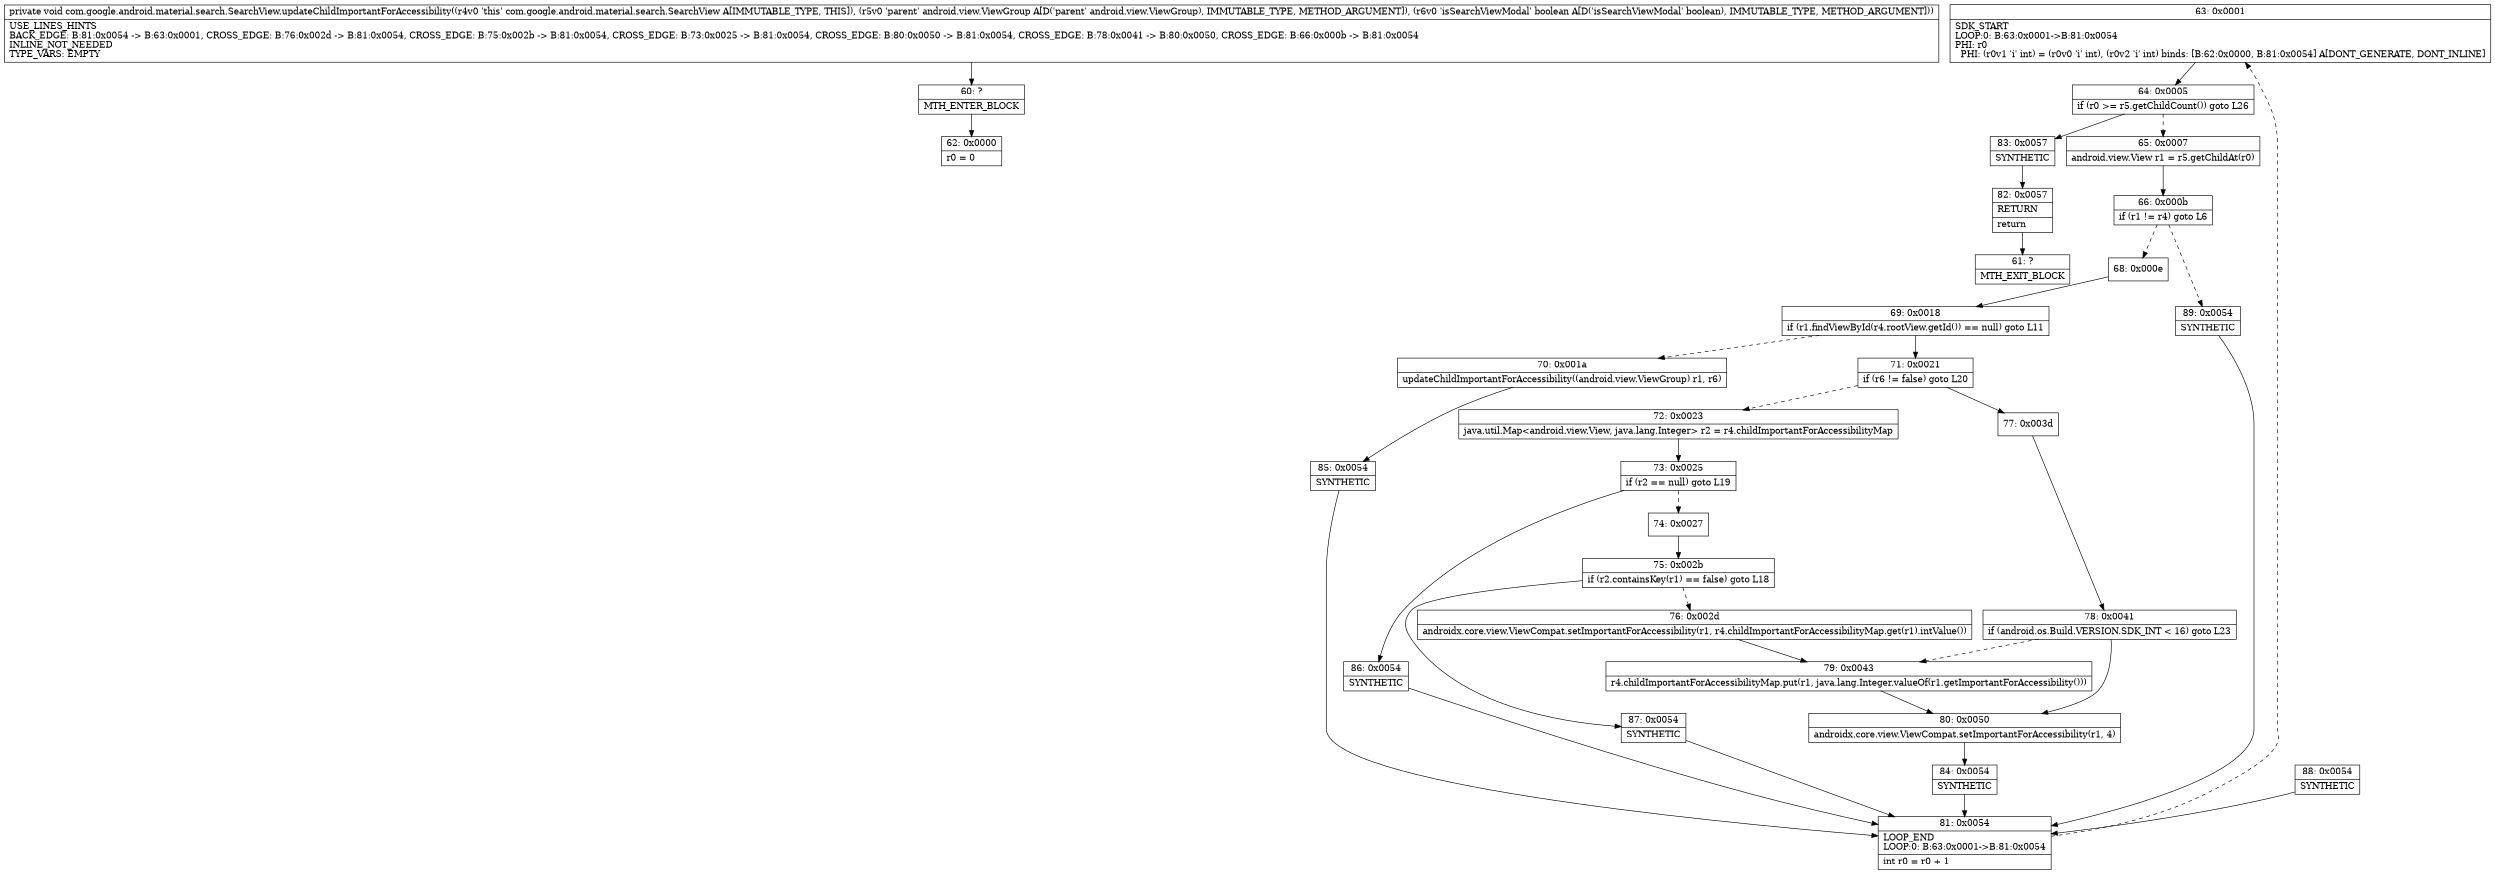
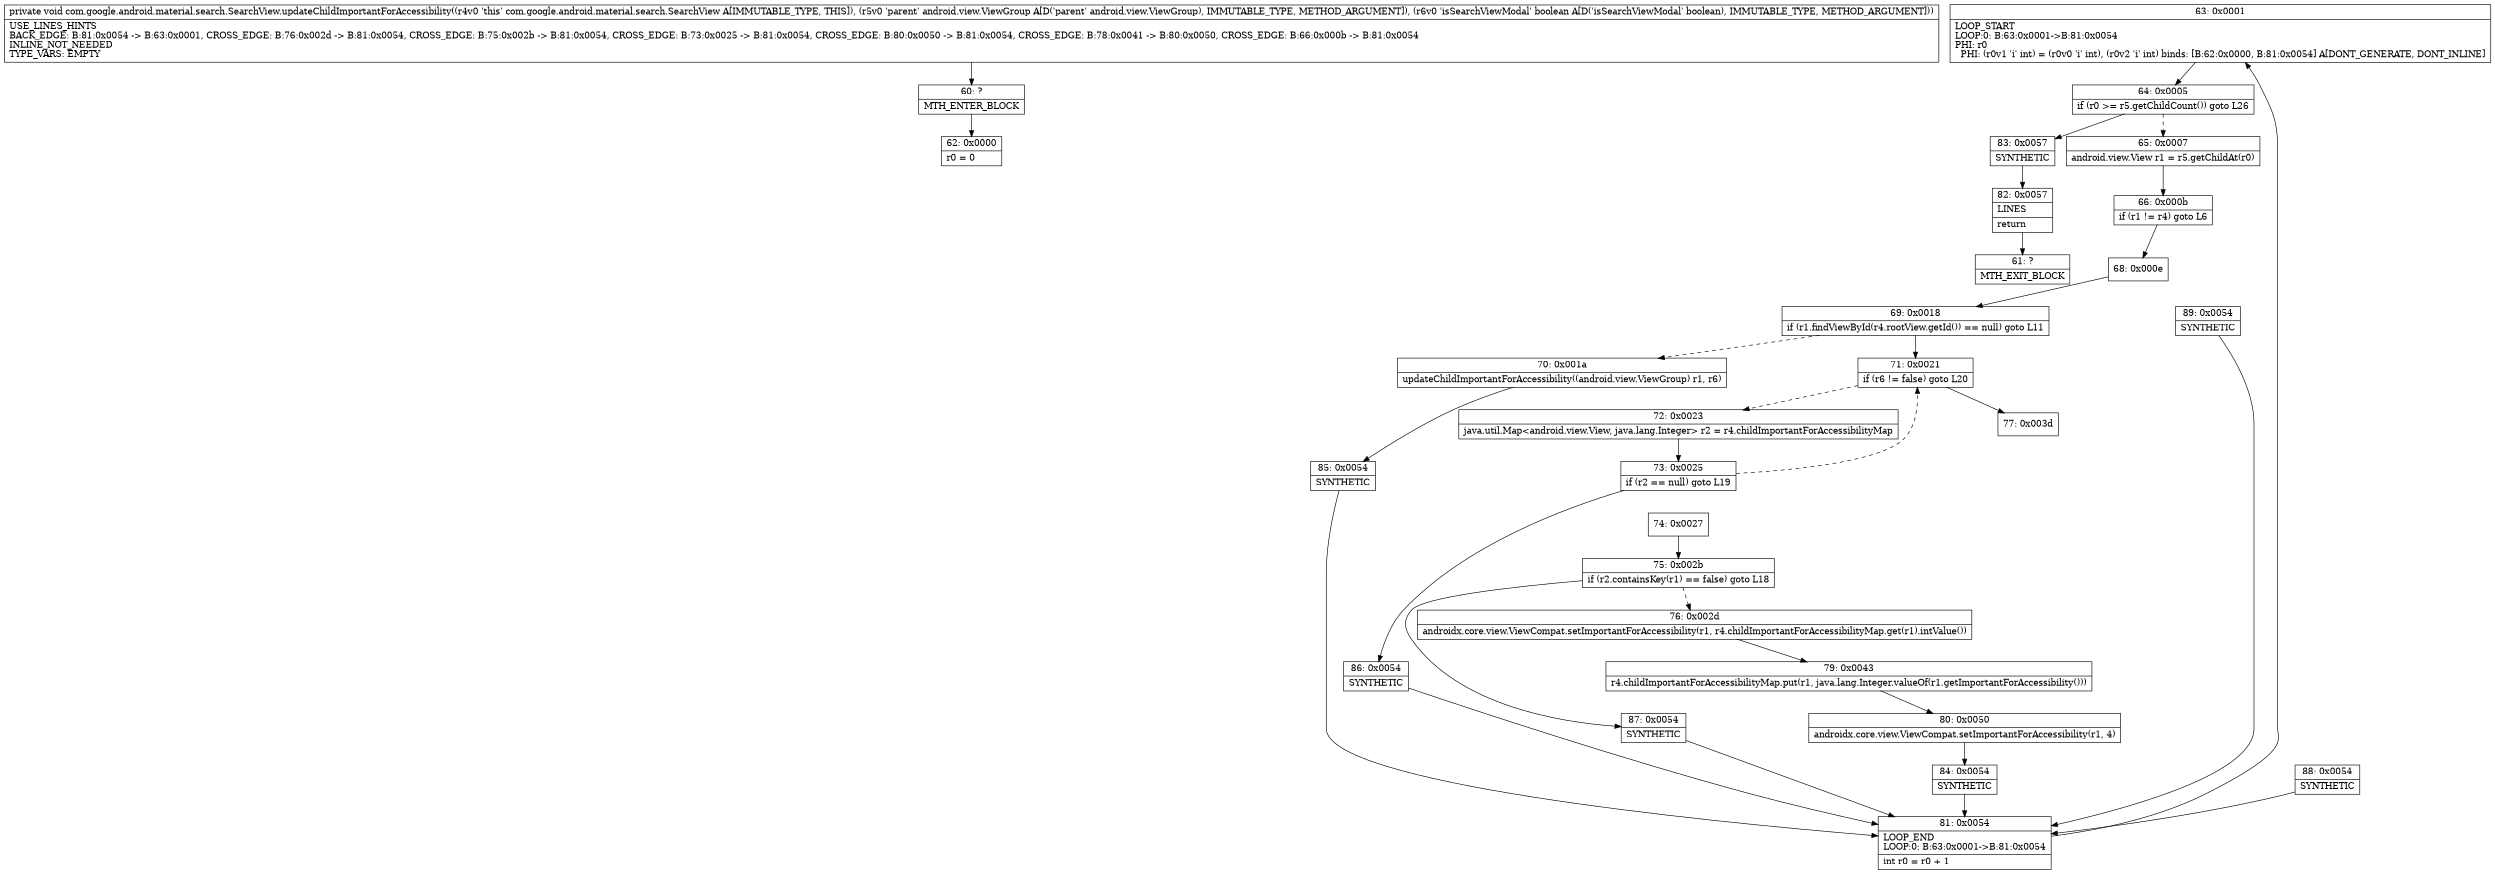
  digraph {
    node [shape=record]
    n1 [label="{60\:\ ?|MTH_ENTER_BLOCK\l}"]
    n2 [label="{62\:\ 0x0000|r0 = 0\l}"]
-   n3 [label="{63\:\ 0x0001|SDK_START\lLOOP:0: B:63:0x0001\-\>B:81:0x0054\lPHI: r0 \l  PHI: (r0v1 'i' int) = (r0v0 'i' int), (r0v2 'i' int) binds: [B:62:0x0000, B:81:0x0054] A[DONT_GENERATE, DONT_INLINE]\l}"]
+   n3 [label="{63\:\ 0x0001|LOOP_START\lLOOP:0: B:63:0x0001\-\>B:81:0x0054\lPHI: r0 \l  PHI: (r0v1 'i' int) = (r0v0 'i' int), (r0v2 'i' int) binds: [B:62:0x0000, B:81:0x0054] A[DONT_GENERATE, DONT_INLINE]\l}"]
    n4 [label="{64\:\ 0x0005|if (r0 \>= r5.getChildCount()) goto L26\l}"]
    n5 [label="{65\:\ 0x0007|android.view.View r1 = r5.getChildAt(r0)\l}"]
    n6 [label="{83\:\ 0x0057|SYNTHETIC\l}"]
    n7 [label="{66\:\ 0x000b|if (r1 != r4) goto L6\l}"]
-   n8 [label="{82\:\ 0x0057|RETURN\l|return\l}"]
+   n8 [label="{82\:\ 0x0057|LINES\l|return\l}"]
    n9 [label="{68\:\ 0x000e}"]
    n10 [label="{89\:\ 0x0054|SYNTHETIC\l}"]
    n11 [label="{69\:\ 0x0018|if (r1.findViewById(r4.rootView.getId()) == null) goto L11\l}"]
    n12 [label="{81\:\ 0x0054|LOOP_END\lLOOP:0: B:63:0x0001\-\>B:81:0x0054\l|int r0 = r0 + 1\l}"]
    n13 [label="{70\:\ 0x001a|updateChildImportantForAccessibility((android.view.ViewGroup) r1, r6)\l}"]
    n14 [label="{71\:\ 0x0021|if (r6 != false) goto L20\l}"]
    n15 [label="{85\:\ 0x0054|SYNTHETIC\l}"]
    n16 [label="{72\:\ 0x0023|java.util.Map\<android.view.View, java.lang.Integer\> r2 = r4.childImportantForAccessibilityMap\l}"]
    n17 [label="{77\:\ 0x003d}"]
    n18 [label="{73\:\ 0x0025|if (r2 == null) goto L19\l}"]
-   n19 [label="{78\:\ 0x0041|if (android.os.Build.VERSION.SDK_INT \< 16) goto L23\l}"]
    n20 [label="{74\:\ 0x0027}"]
    n21 [label="{86\:\ 0x0054|SYNTHETIC\l}"]
    n22 [label="{75\:\ 0x002b|if (r2.containsKey(r1) == false) goto L18\l}"]
    n23 [label="{76\:\ 0x002d|androidx.core.view.ViewCompat.setImportantForAccessibility(r1, r4.childImportantForAccessibilityMap.get(r1).intValue())\l}"]
    n24 [label="{87\:\ 0x0054|SYNTHETIC\l}"]
    n25 [label="{79\:\ 0x0043|r4.childImportantForAccessibilityMap.put(r1, java.lang.Integer.valueOf(r1.getImportantForAccessibility()))\l}"]
    n26 [label="{88\:\ 0x0054|SYNTHETIC\l}"]
    n27 [label="{80\:\ 0x0050|androidx.core.view.ViewCompat.setImportantForAccessibility(r1, 4)\l}"]
    n28 [label="{84\:\ 0x0054|SYNTHETIC\l}"]
    n29 [label="{61\:\ ?|MTH_EXIT_BLOCK\l}"]
    n30 [label="{private void com.google.android.material.search.SearchView.updateChildImportantForAccessibility((r4v0 'this' com.google.android.material.search.SearchView A[IMMUTABLE_TYPE, THIS]), (r5v0 'parent' android.view.ViewGroup A[D('parent' android.view.ViewGroup), IMMUTABLE_TYPE, METHOD_ARGUMENT]), (r6v0 'isSearchViewModal' boolean A[D('isSearchViewModal' boolean), IMMUTABLE_TYPE, METHOD_ARGUMENT]))  | USE_LINES_HINTS\lBACK_EDGE: B:81:0x0054 \-\> B:63:0x0001, CROSS_EDGE: B:76:0x002d \-\> B:81:0x0054, CROSS_EDGE: B:75:0x002b \-\> B:81:0x0054, CROSS_EDGE: B:73:0x0025 \-\> B:81:0x0054, CROSS_EDGE: B:80:0x0050 \-\> B:81:0x0054, CROSS_EDGE: B:78:0x0041 \-\> B:80:0x0050, CROSS_EDGE: B:66:0x000b \-\> B:81:0x0054\lINLINE_NOT_NEEDED\lTYPE_VARS: EMPTY\l}"]
    n1 -> n2
    n3 -> n4
    n4 -> n5 [style=dashed]
    n4 -> n6
    n5 -> n7
    n6 -> n8
-   n7 -> n9 [style=dashed]
-   n7 -> n10 [style=dashed]
+   n7 -> n9
    n8 -> n29
    n9 -> n11
    n10 -> n12
    n11 -> n13 [style=dashed]
    n11 -> n14
-   n12 -> n3 [style=dashed]
+   n12 -> n3
    n13 -> n15
    n14 -> n16 [style=dashed]
    n14 -> n17
    n15 -> n12
    n16 -> n18
-   n17 -> n19
-   n18 -> n20 [style=dashed]
+   n18 -> n14 [style=dashed]
    n18 -> n21
-   n19 -> n25 [style=dashed]
-   n19 -> n27
    n20 -> n22
    n21 -> n12
    n22 -> n23 [style=dashed]
    n22 -> n24
    n23 -> n25
    n24 -> n12
    n25 -> n27
    n26 -> n12
    n27 -> n28
    n28 -> n12
    n30 -> n1
  }
